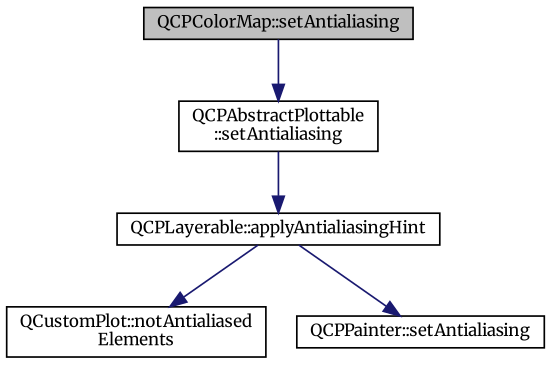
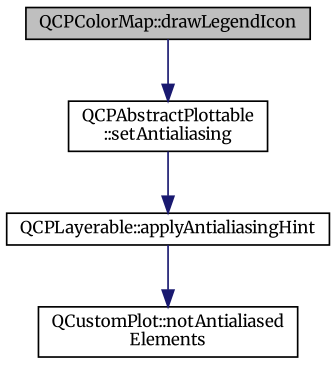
  digraph {
    fontname=Merriweather
    rankdir=TB
    node [color=black fillcolor=white fontname=Merriweather fontsize=10 shape=record style=filled]
    edge [color=midnightblue fontname=Merriweather fontsize=10 labelfontname=Helvetica labelfontsize=10 style=solid]
-   n1 [fillcolor=grey75 fontcolor=black height=0.2 label="QCPColorMap::setAntialiasing" width=0.4]
+   n1 [fillcolor=grey75 fontcolor=black height=0.2 label="QCPColorMap::drawLegendIcon" width=0.4]
    n2 [height=0.2 label="QCPAbstractPlottable\l::setAntialiasing" width=0.4]
    n3 [height=0.2 label="QCPLayerable::applyAntialiasingHint" width=0.4]
    n4 [height=0.2 label="QCustomPlot::notAntialiased\lElements" width=0.4]
-   n5 [height=0.2 label="QCPPainter::setAntialiasing" width=0.4]
    n1 -> n2
    n2 -> n3
    n3 -> n4
-   n3 -> n5
  }
